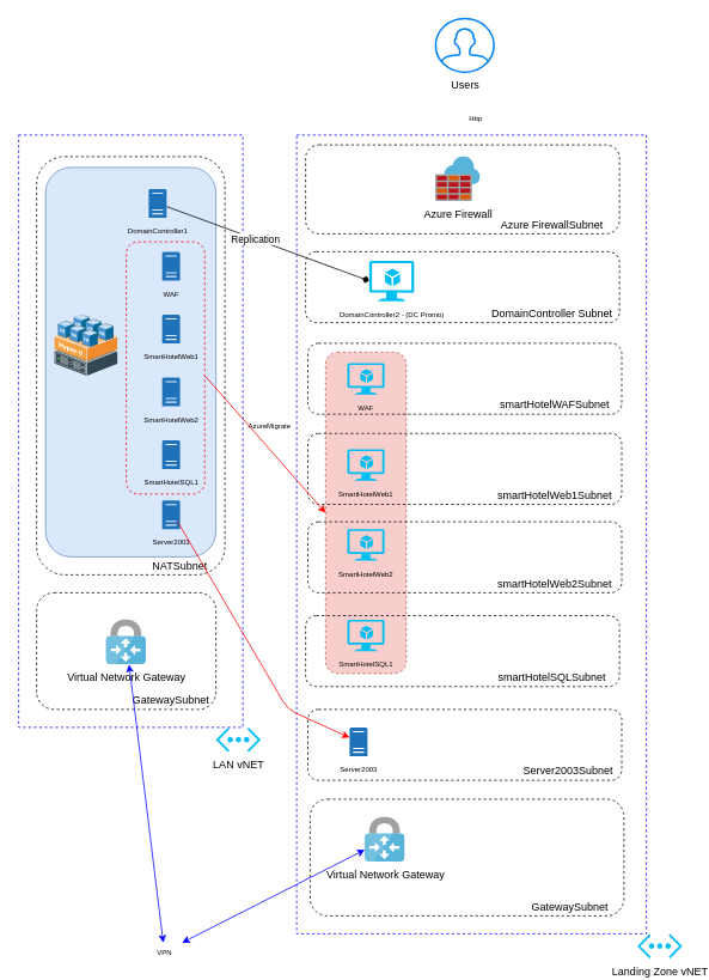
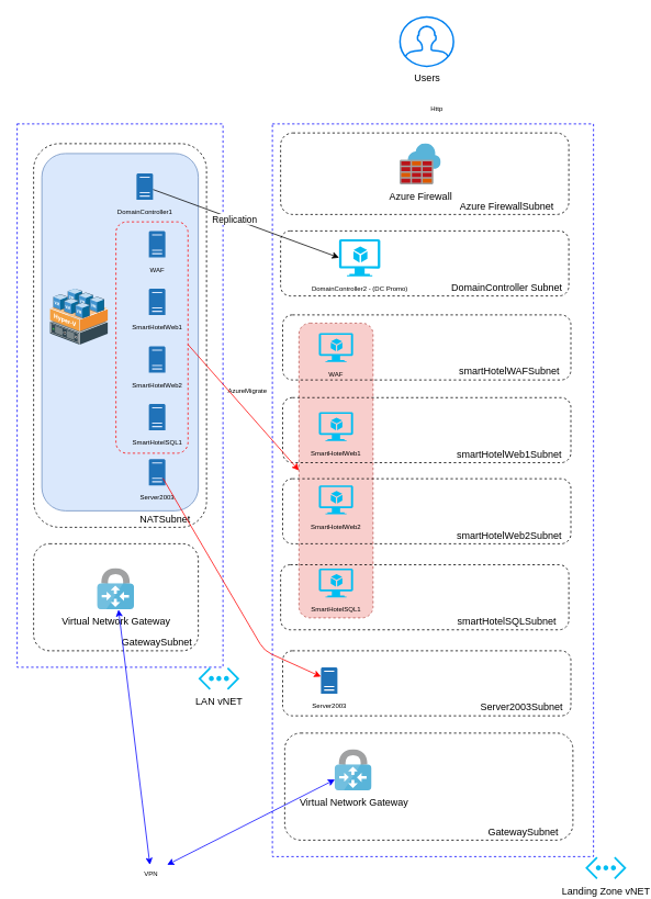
  <mxCell id="0" />
  <mxCell id="1" parent="0" />
  <mxCell id="2" value="" style="rounded=0;whiteSpace=wrap;html=1;dashed=1;fillColor=none;strokeColor=#0000FF;" parent="1" vertex="1"><mxGeometry x="330" y="150" width="390" height="890" as="geometry" /></mxCell>
  <mxCell id="3" value="" style="rounded=1;whiteSpace=wrap;html=1;dashed=1;fillColor=none;gradientColor=none;" vertex="1" parent="1"><mxGeometry x="342.5" y="790" width="350" height="79" as="geometry" /></mxCell>
  <mxCell id="4" value="" style="rounded=1;whiteSpace=wrap;html=1;dashed=1;fillColor=#f8cecc;strokeColor=#b85450;" parent="1" vertex="1"><mxGeometry x="362.25" y="392" width="90" height="358" as="geometry" /></mxCell>
  <mxCell id="5" value="" style="rounded=1;whiteSpace=wrap;html=1;dashed=1;fillColor=none;gradientColor=none;" parent="1" vertex="1"><mxGeometry x="340" y="161" width="350" height="99" as="geometry" /></mxCell>
  <mxCell id="6" value="" style="rounded=0;whiteSpace=wrap;html=1;dashed=1;fillColor=none;strokeColor=#0000FF;" parent="1" vertex="1"><mxGeometry y="150" width="250" height="660" as="geometry" x="20" /></mxCell>
  <mxCell id="7" value="" style="rounded=1;whiteSpace=wrap;html=1;fillColor=none;gradientColor=none;dashed=1;" parent="1" vertex="1"><mxGeometry x="40" y="174" width="210" height="466" as="geometry" /></mxCell>
  <mxCell id="8" value="" style="rounded=1;whiteSpace=wrap;html=1;fillColor=#dae8fc;strokeColor=#6c8ebf;" parent="1" vertex="1"><mxGeometry x="50" y="186" width="190" height="434" as="geometry" /></mxCell>
  <mxCell id="9" value="" style="shadow=0;dashed=0;html=1;labelPosition=center;verticalLabelPosition=bottom;verticalAlign=top;align=center;outlineConnect=0;shape=mxgraph.veeam.3d.hyper_v_host;" parent="1" vertex="1"><mxGeometry x="60" y="350" width="70" height="68" as="geometry" /></mxCell>
  <mxCell id="10" value="LAN vNET" style="verticalLabelPosition=bottom;html=1;verticalAlign=top;align=center;strokeColor=none;fillColor=#00BEF2;shape=mxgraph.azure.virtual_network;pointerEvents=1;dashed=1;gradientColor=none;" parent="1" vertex="1"><mxGeometry x="240" y="810" width="50" height="27.5" as="geometry" /></mxCell>
  <mxCell id="11" value="&lt;font style=&quot;font-size: 8px&quot;&gt;WAF&lt;/font&gt;" style="pointerEvents=1;shadow=0;dashed=0;html=1;strokeColor=none;labelPosition=center;verticalLabelPosition=bottom;verticalAlign=top;outlineConnect=0;align=center;shape=mxgraph.office.servers.physical_host;fillColor=#2072B8;" parent="1" vertex="1"><mxGeometry x="180" y="280" width="20" height="32" as="geometry" /></mxCell>
  <mxCell id="12" value="&lt;font style=&quot;font-size: 8px&quot;&gt;SmartHotelWeb1&lt;/font&gt;" style="pointerEvents=1;shadow=0;dashed=0;html=1;strokeColor=none;labelPosition=center;verticalLabelPosition=bottom;verticalAlign=top;outlineConnect=0;align=center;shape=mxgraph.office.servers.physical_host;fillColor=#2072B8;" parent="1" vertex="1"><mxGeometry x="180" y="350" width="20" height="32" as="geometry" /></mxCell>
  <mxCell id="13" value="&lt;font style=&quot;font-size: 8px&quot;&gt;SmartHotelWeb2&lt;/font&gt;" style="pointerEvents=1;shadow=0;dashed=0;html=1;strokeColor=none;labelPosition=center;verticalLabelPosition=bottom;verticalAlign=top;outlineConnect=0;align=center;shape=mxgraph.office.servers.physical_host;fillColor=#2072B8;" parent="1" vertex="1"><mxGeometry x="180" y="420" width="20" height="32" as="geometry" /></mxCell>
  <mxCell id="14" value="&lt;font style=&quot;font-size: 8px&quot;&gt;SmartHotelSQL1&lt;/font&gt;" style="pointerEvents=1;shadow=0;dashed=0;html=1;strokeColor=none;labelPosition=center;verticalLabelPosition=bottom;verticalAlign=top;outlineConnect=0;align=center;shape=mxgraph.office.servers.physical_host;fillColor=#2072B8;" parent="1" vertex="1"><mxGeometry x="180" y="490" width="20" height="32" as="geometry" /></mxCell>
- <mxCell id="15" style="rounded=0;orthogonalLoop=1;jettySize=auto;html=1;entryX=0;entryY=0.5;entryDx=0;entryDy=0;entryPerimeter=0;endArrow=diamond;" parent="1" source="17" target="30" edge="1"><mxGeometry relative="1" as="geometry" /></mxCell>
+ <mxCell id="15" style="rounded=0;orthogonalLoop=1;jettySize=auto;html=1;entryX=0;entryY=0.5;entryDx=0;entryDy=0;entryPerimeter=0;" parent="1" source="17" target="30" edge="1"><mxGeometry relative="1" as="geometry" /></mxCell>
  <mxCell id="16" value="Replication" style="edgeLabel;html=1;align=center;verticalAlign=middle;resizable=0;points=[];" vertex="1" connectable="0" parent="15"><mxGeometry x="-0.128" relative="1" as="geometry"><mxPoint as="offset" /></mxGeometry></mxCell>
  <mxCell id="17" value="&lt;font style=&quot;font-size: 8px&quot;&gt;DomainController1&lt;/font&gt;" style="pointerEvents=1;shadow=0;dashed=0;html=1;strokeColor=none;labelPosition=center;verticalLabelPosition=bottom;verticalAlign=top;outlineConnect=0;align=center;shape=mxgraph.office.servers.physical_host;fillColor=#2072B8;" parent="1" vertex="1"><mxGeometry x="165" y="210" width="20" height="32" as="geometry" /></mxCell>
  <mxCell id="18" value="" style="rounded=1;whiteSpace=wrap;html=1;dashed=1;fillColor=none;gradientColor=none;" parent="1" vertex="1"><mxGeometry x="40" y="660" width="200" height="130" as="geometry" /></mxCell>
  <mxCell id="19" value="NATSubnet" style="text;html=1;strokeColor=none;fillColor=none;align=center;verticalAlign=middle;whiteSpace=wrap;rounded=0;dashed=1;" parent="1" vertex="1"><mxGeometry x="180" y="620" width="40" height="20" as="geometry" /></mxCell>
  <mxCell id="20" value="GatewaySubnet" style="text;html=1;strokeColor=none;fillColor=none;align=center;verticalAlign=middle;whiteSpace=wrap;rounded=0;dashed=1;" parent="1" vertex="1"><mxGeometry x="170" y="770" width="40" height="20" as="geometry" /></mxCell>
  <mxCell id="21" value="Virtual Network Gateway" style="aspect=fixed;html=1;points=[];align=center;image;fontSize=12;image=img/lib/mscae/VPN_Gateway.svg;dashed=1;fillColor=none;gradientColor=none;" parent="1" vertex="1"><mxGeometry x="117.5" y="690" width="45" height="50" as="geometry" /></mxCell>
  <mxCell id="22" value="" style="rounded=1;whiteSpace=wrap;html=1;dashed=1;fillColor=none;gradientColor=none;" parent="1" vertex="1"><mxGeometry x="345" y="890" width="350" height="130" as="geometry" /></mxCell>
  <mxCell id="23" value="GatewaySubnet" style="text;html=1;strokeColor=none;fillColor=none;align=center;verticalAlign=middle;whiteSpace=wrap;rounded=0;dashed=1;" parent="1" vertex="1"><mxGeometry x="615" y="1000" width="40" height="20" as="geometry" /></mxCell>
  <mxCell id="24" value="Virtual Network Gateway" style="aspect=fixed;html=1;points=[];align=center;image;fontSize=12;image=img/lib/mscae/VPN_Gateway.svg;dashed=1;fillColor=none;gradientColor=none;" parent="1" vertex="1"><mxGeometry x="406" y="910" width="45" height="50" as="geometry" /></mxCell>
  <mxCell id="25" value="Landing Zone vNET" style="verticalLabelPosition=bottom;html=1;verticalAlign=top;align=center;strokeColor=none;fillColor=#00BEF2;shape=mxgraph.azure.virtual_network;pointerEvents=1;dashed=1;gradientColor=none;" parent="1" vertex="1"><mxGeometry x="710" y="1040" width="50" height="27.5" as="geometry" /></mxCell>
  <mxCell id="26" value="Azure Firewall" style="aspect=fixed;html=1;points=[];align=center;image;fontSize=12;image=img/lib/mscae/Azure_Firewall.svg;dashed=1;fillColor=none;gradientColor=none;" parent="1" vertex="1"><mxGeometry x="485" y="174" width="50" height="50" as="geometry" /></mxCell>
  <mxCell id="27" value="Azure FirewallSubnet" style="text;html=1;strokeColor=none;fillColor=none;align=center;verticalAlign=middle;whiteSpace=wrap;rounded=0;dashed=1;" parent="1" vertex="1"><mxGeometry x="550" y="240" width="130" height="20" as="geometry" /></mxCell>
  <mxCell id="28" value="" style="rounded=1;whiteSpace=wrap;html=1;dashed=1;fillColor=none;gradientColor=none;" parent="1" vertex="1"><mxGeometry x="340" y="280" width="350" height="79" as="geometry" /></mxCell>
  <mxCell id="29" value="DomainController Subnet" style="text;html=1;strokeColor=none;fillColor=none;align=center;verticalAlign=middle;whiteSpace=wrap;rounded=0;dashed=1;" parent="1" vertex="1"><mxGeometry x="535" y="339" width="160" height="20" as="geometry" /></mxCell>
  <mxCell id="30" value="&lt;font style=&quot;font-size: 8px&quot;&gt;DomainController2 - (DC Promo)&lt;/font&gt;" style="verticalLabelPosition=bottom;html=1;verticalAlign=top;align=center;strokeColor=none;fillColor=#00BEF2;shape=mxgraph.azure.virtual_machine_feature;pointerEvents=1;dashed=1;" parent="1" vertex="1"><mxGeometry x="411" y="290" width="50" height="45" as="geometry" /></mxCell>
  <mxCell id="31" value="&lt;font style=&quot;font-size: 8px&quot;&gt;WAF&lt;/font&gt;" style="verticalLabelPosition=bottom;html=1;verticalAlign=top;align=center;strokeColor=none;fillColor=#00BEF2;shape=mxgraph.azure.virtual_machine_feature;pointerEvents=1;dashed=1;" parent="1" vertex="1"><mxGeometry x="386.5" y="404" width="41.5" height="35" as="geometry" /></mxCell>
  <mxCell id="32" value="&lt;font style=&quot;font-size: 8px&quot;&gt;SmartHotelWeb1&lt;/font&gt;" style="verticalLabelPosition=bottom;html=1;verticalAlign=top;align=center;strokeColor=none;fillColor=#00BEF2;shape=mxgraph.azure.virtual_machine_feature;pointerEvents=1;dashed=1;" parent="1" vertex="1"><mxGeometry x="386.5" y="500" width="41.5" height="35" as="geometry" /></mxCell>
  <mxCell id="33" value="&lt;font style=&quot;font-size: 8px&quot;&gt;SmartHotelWeb2&lt;/font&gt;" style="verticalLabelPosition=bottom;html=1;verticalAlign=top;align=center;strokeColor=none;fillColor=#00BEF2;shape=mxgraph.azure.virtual_machine_feature;pointerEvents=1;dashed=1;" parent="1" vertex="1"><mxGeometry x="386.5" y="589" width="41.5" height="35" as="geometry" /></mxCell>
  <mxCell id="34" value="&lt;font style=&quot;font-size: 8px&quot;&gt;SmartHotelSQL1&lt;/font&gt;" style="verticalLabelPosition=bottom;html=1;verticalAlign=top;align=center;strokeColor=none;fillColor=#00BEF2;shape=mxgraph.azure.virtual_machine_feature;pointerEvents=1;dashed=1;" parent="1" vertex="1"><mxGeometry x="386.5" y="690" width="41.5" height="35" as="geometry" /></mxCell>
  <mxCell id="35" value="&lt;font style=&quot;font-size: 8px&quot;&gt;AzureMigrate&lt;/font&gt;" style="text;html=1;strokeColor=none;fillColor=none;align=center;verticalAlign=middle;whiteSpace=wrap;rounded=0;dashed=1;" parent="1" vertex="1"><mxGeometry x="280" y="462.5" width="40" height="20" as="geometry" /></mxCell>
  <mxCell id="36" value="Users" style="html=1;verticalLabelPosition=bottom;align=center;labelBackgroundColor=#ffffff;verticalAlign=top;strokeWidth=2;strokeColor=#0080F0;shadow=0;dashed=0;shape=mxgraph.ios7.icons.user;fillColor=none;gradientColor=none;" parent="1" vertex="1"><mxGeometry x="485" y="20" width="65" height="60" as="geometry" /></mxCell>
  <mxCell id="37" value="&lt;font style=&quot;font-size: 8px&quot;&gt;Http&lt;/font&gt;" style="text;html=1;strokeColor=none;fillColor=none;align=center;verticalAlign=middle;whiteSpace=wrap;rounded=0;dashed=1;fontColor=#000000;" parent="1" vertex="1"><mxGeometry x="510" y="120" width="40" height="20" as="geometry" /></mxCell>
  <mxCell id="38" value="" style="endArrow=classic;startArrow=classic;html=1;strokeColor=#0000FF;fontColor=#000000;" parent="1" source="44" target="24" edge="1"><mxGeometry width="50" height="50" relative="1" as="geometry"><mxPoint x="270" y="770" as="sourcePoint" /><mxPoint x="170" y="1230" as="targetPoint" /></mxGeometry></mxCell>
  <mxCell id="39" value="" style="rounded=1;whiteSpace=wrap;html=1;dashed=1;fillColor=none;gradientColor=none;strokeColor=#FF0000;" parent="1" vertex="1"><mxGeometry x="140" y="269" width="87.5" height="281" as="geometry" /></mxCell>
  <mxCell id="40" value="&lt;font style=&quot;font-size: 8px&quot;&gt;Server2003&lt;/font&gt;" style="pointerEvents=1;shadow=0;dashed=0;html=1;strokeColor=none;labelPosition=center;verticalLabelPosition=bottom;verticalAlign=top;outlineConnect=0;align=center;shape=mxgraph.office.servers.physical_host;fillColor=#2072B8;" parent="1" vertex="1"><mxGeometry x="180" y="557" width="20" height="32" as="geometry" /></mxCell>
  <mxCell id="41" value="Server2003Subnet" style="text;html=1;strokeColor=none;fillColor=none;align=center;verticalAlign=middle;whiteSpace=wrap;rounded=0;dashed=1;" parent="1" vertex="1"><mxGeometry x="612.5" y="849" width="40" height="20" as="geometry" /></mxCell>
  <mxCell id="42" value="&lt;font style=&quot;font-size: 8px&quot;&gt;Server2003&lt;/font&gt;" style="pointerEvents=1;shadow=0;dashed=0;html=1;strokeColor=none;labelPosition=center;verticalLabelPosition=bottom;verticalAlign=top;outlineConnect=0;align=center;shape=mxgraph.office.servers.physical_host;fillColor=#2072B8;" parent="1" vertex="1"><mxGeometry x="389" y="810" width="20" height="32" as="geometry" /></mxCell>
  <mxCell id="43" value="" style="endArrow=classic;html=1;exitX=0.995;exitY=0.47;exitDx=0;exitDy=0;exitPerimeter=0;strokeColor=#FF0000;" parent="1" target="42" edge="1"><mxGeometry width="50" height="50" relative="1" as="geometry"><mxPoint x="197.062" y="580.47" as="sourcePoint" /><mxPoint x="340" y="679.52" as="targetPoint" /><Array as="points"><mxPoint x="320" y="790" /></Array></mxGeometry></mxCell>
  <mxCell id="44" value="&lt;font style=&quot;font-size: 8px&quot;&gt;VPN&lt;/font&gt;" style="text;html=1;strokeColor=none;fillColor=none;align=center;verticalAlign=middle;whiteSpace=wrap;rounded=0;dashed=1;fontColor=#000000;" parent="1" vertex="1"><mxGeometry x="162.5" y="1050" width="40" height="20" as="geometry" /></mxCell>
  <mxCell id="45" value="" style="endArrow=classic;startArrow=classic;html=1;strokeColor=#0000FF;fontColor=#000000;" parent="1" source="21" target="44" edge="1"><mxGeometry width="50" height="50" relative="1" as="geometry"><mxPoint x="162.5" y="728.032" as="sourcePoint" /><mxPoint x="411" y="871.968" as="targetPoint" /></mxGeometry></mxCell>
  <mxCell id="46" value="" style="rounded=1;whiteSpace=wrap;html=1;dashed=1;fillColor=none;gradientColor=none;" vertex="1" parent="1"><mxGeometry x="342.5" y="382" width="350" height="79" as="geometry" /></mxCell>
  <mxCell id="47" value="smartHotelWAFSubnet" style="text;html=1;strokeColor=none;fillColor=none;align=center;verticalAlign=middle;whiteSpace=wrap;rounded=0;dashed=1;" vertex="1" parent="1"><mxGeometry x="537.5" y="441" width="160" height="20" as="geometry" /></mxCell>
  <mxCell id="48" value="" style="rounded=1;whiteSpace=wrap;html=1;dashed=1;fillColor=none;gradientColor=none;" vertex="1" parent="1"><mxGeometry x="340" y="685.5" width="350" height="79" as="geometry" /></mxCell>
  <mxCell id="49" value="smartHotelSQLSubnet" style="text;html=1;strokeColor=none;fillColor=none;align=center;verticalAlign=middle;whiteSpace=wrap;rounded=0;dashed=1;" vertex="1" parent="1"><mxGeometry x="535" y="744.5" width="160" height="20" as="geometry" /></mxCell>
  <mxCell id="50" value="" style="rounded=1;whiteSpace=wrap;html=1;dashed=1;fillColor=none;gradientColor=none;" vertex="1" parent="1"><mxGeometry x="342.5" y="581" width="350" height="79" as="geometry" /></mxCell>
  <mxCell id="51" value="smartHotelWeb2Subnet" style="text;html=1;strokeColor=none;fillColor=none;align=center;verticalAlign=middle;whiteSpace=wrap;rounded=0;dashed=1;" vertex="1" parent="1"><mxGeometry x="537.5" y="640" width="160" height="20" as="geometry" /></mxCell>
  <mxCell id="52" value="" style="rounded=1;whiteSpace=wrap;html=1;dashed=1;fillColor=none;gradientColor=none;" vertex="1" parent="1"><mxGeometry x="342.5" y="482.5" width="350" height="79" as="geometry" /></mxCell>
  <mxCell id="53" value="smartHotelWeb1Subnet" style="text;html=1;strokeColor=none;fillColor=none;align=center;verticalAlign=middle;whiteSpace=wrap;rounded=0;dashed=1;" vertex="1" parent="1"><mxGeometry x="537.5" y="541.5" width="160" height="20" as="geometry" /></mxCell>
  <mxCell id="54" value="" style="endArrow=classic;html=1;exitX=0.995;exitY=0.47;exitDx=0;exitDy=0;exitPerimeter=0;strokeColor=#FF0000;entryX=0;entryY=0.5;entryDx=0;entryDy=0;" edge="1" parent="1" target="4"><mxGeometry width="50" height="50" relative="1" as="geometry"><mxPoint x="227.502" y="418" as="sourcePoint" /><mxPoint x="320" y="560" as="targetPoint" /><Array as="points" /></mxGeometry></mxCell>
